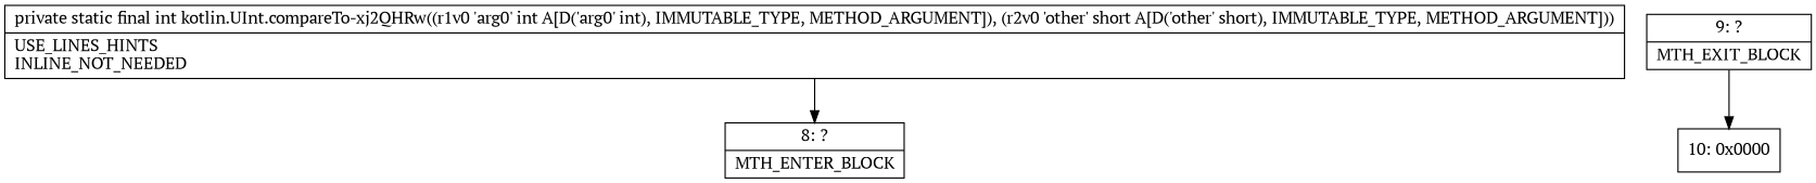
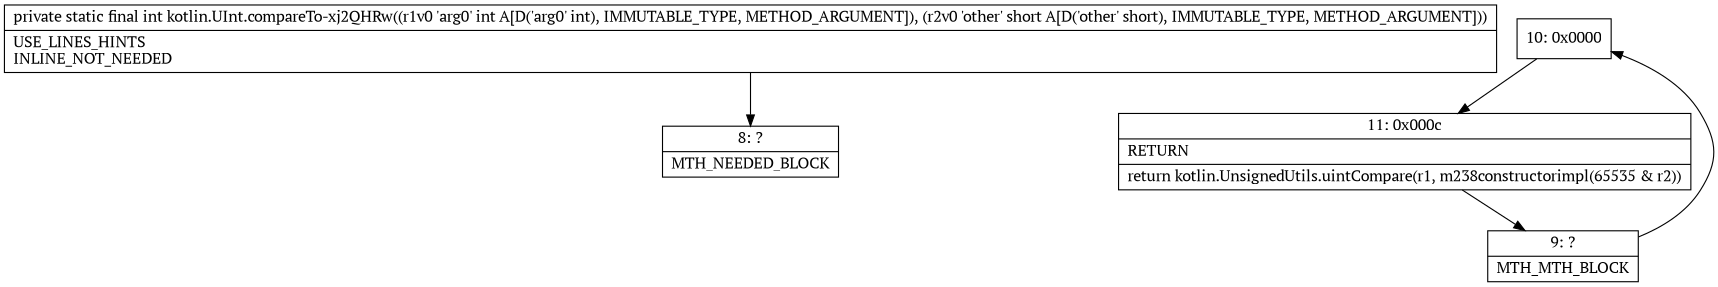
  digraph {
    fontname="PT Serif"
    node [fontname="PT Serif" shape=record]
    edge [fontname="PT Serif"]
-   n1 [label="{8\:\ ?|MTH_ENTER_BLOCK\l}"]
+   n1 [label="{8\:\ ?|MTH_NEEDED_BLOCK\l}"]
    n2 [label="{10\:\ 0x0000}"]
-   n4 [label="{9\:\ ?|MTH_EXIT_BLOCK\l}"]
+   n3 [label="{11\:\ 0x000c|RETURN\l|return kotlin.UnsignedUtils.uintCompare(r1, m238constructorimpl(65535 & r2))\l}"]
+   n4 [label="{9\:\ ?|MTH_MTH_BLOCK\l}"]
    n5 [label="{private static final int kotlin.UInt.compareTo\-xj2QHRw((r1v0 'arg0' int A[D('arg0' int), IMMUTABLE_TYPE, METHOD_ARGUMENT]), (r2v0 'other' short A[D('other' short), IMMUTABLE_TYPE, METHOD_ARGUMENT]))  | USE_LINES_HINTS\lINLINE_NOT_NEEDED\l}"]
+   n2 -> n3
+   n3 -> n4
    n4 -> n2
    n5 -> n1
  }
